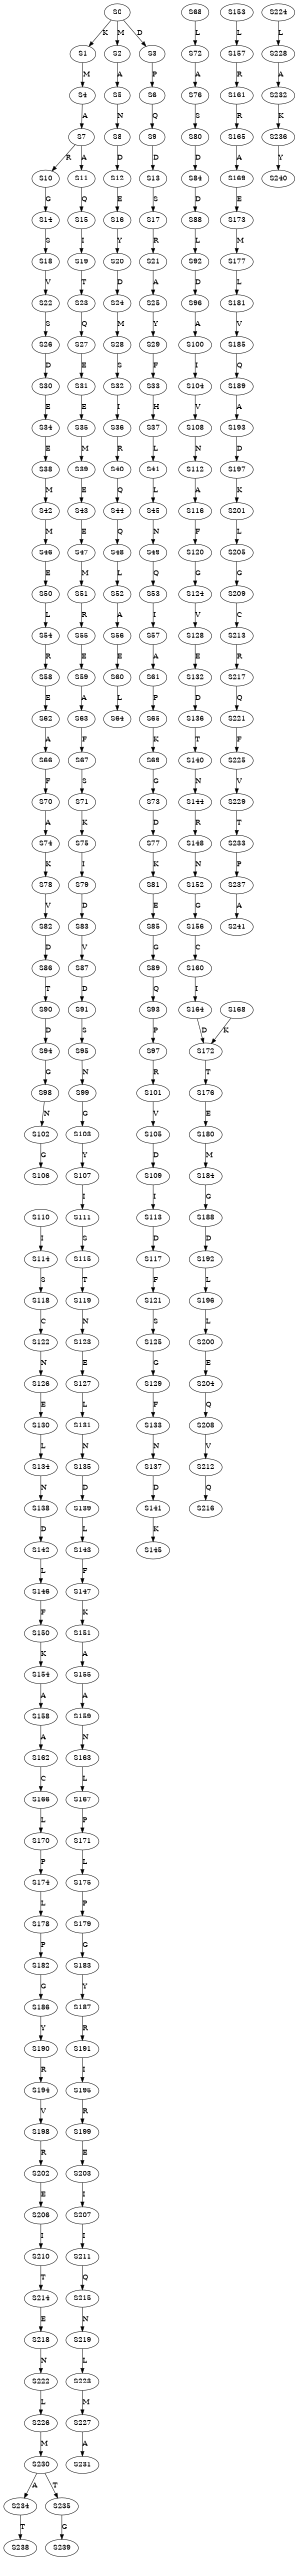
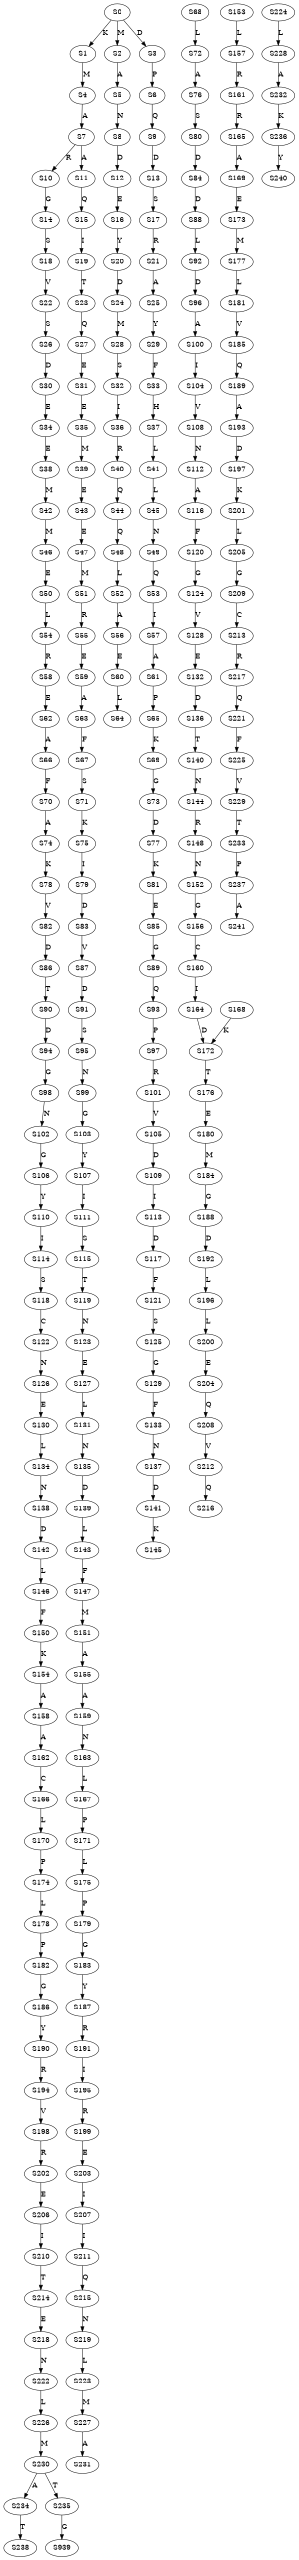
  strict digraph {
    S0
    S1
    S2
    S3
    S4
    S5
    S6
    S7
    S8
    S9
    S10
    S11
    S12
    S13
    S14
    S15
    S16
    S17
    S18
    S19
    S20
    S21
    S22
    S23
    S24
    S25
    S26
    S27
    S28
    S29
    S30
    S31
    S32
    S33
    S34
    S35
    S36
    S37
    S38
    S39
    S40
    S41
    S42
    S43
    S44
    S45
    S46
    S47
    S48
    S49
    S50
    S51
    S52
    S53
    S54
    S55
    S56
    S57
    S58
    S59
    S60
    S61
    S62
    S63
    S64
    S65
    S66
    S67
    S69
    S70
    S71
    S68
    S72
    S73
    S74
    S75
    S76
    S77
    S78
    S79
    S80
    S81
    S82
    S83
    S84
    S85
    S86
    S87
    S88
    S89
    S90
    S91
    S92
    S93
    S94
    S95
    S96
    S97
    S98
    S99
    S100
    S101
    S102
    S103
    S104
    S105
    S106
    S107
    S108
    S109
    S110
    S111
    S112
    S113
    S114
    S115
    S116
    S117
    S118
    S119
    S120
    S121
    S122
    S123
    S124
    S125
    S126
    S127
    S128
    S129
    S130
    S131
    S132
    S133
    S134
    S135
    S136
    S137
    S138
    S139
    S140
    S141
    S142
    S143
    S144
    S145
    S146
    S147
    S148
    S150
    S151
    S152
    S154
    S155
    S156
    S153
    S157
    S158
    S159
    S160
    S161
    S162
    S163
    S164
    S165
    S166
    S167
    S172
    S169
    S170
    S171
    S168
    S173
    S174
    S175
    S176
    S177
    S178
    S179
    S180
    S181
    S182
    S183
    S184
    S185
    S186
    S187
    S188
    S189
    S190
    S191
    S192
    S193
    S194
    S195
    S196
    S197
    S198
    S199
    S200
    S201
    S202
    S203
    S204
    S205
    S206
    S207
    S208
    S209
    S210
    S211
    S212
    S213
    S214
    S215
    S216
    S217
    S218
    S219
    S221
    S222
    S223
    S225
    S226
    S227
    S224
    S228
    S229
    S230
    S231
    S232
    S233
    S234
    S235
    S236
    S237
    S238
-   S239
+   S239 [label=S939]
    S240
    S241
    S0 -> S1 [label=K]
    S0 -> S2 [label=M]
    S0 -> S3 [label=D]
    S1 -> S4 [label=M]
    S2 -> S5 [label=A]
    S3 -> S6 [label=P]
    S4 -> S7 [label=A]
    S5 -> S8 [label=N]
    S6 -> S9 [label=Q]
    S7 -> S10 [label=R]
    S7 -> S11 [label=A]
    S8 -> S12 [label=D]
    S9 -> S13 [label=D]
    S10 -> S14 [label=G]
    S11 -> S15 [label=Q]
    S12 -> S16 [label=E]
    S13 -> S17 [label=S]
    S14 -> S18 [label=S]
    S15 -> S19 [label=I]
    S16 -> S20 [label=Y]
    S17 -> S21 [label=R]
    S18 -> S22 [label=V]
    S19 -> S23 [label=T]
    S20 -> S24 [label=D]
    S21 -> S25 [label=A]
    S22 -> S26 [label=S]
    S23 -> S27 [label=Q]
    S24 -> S28 [label=M]
    S25 -> S29 [label=Y]
    S26 -> S30 [label=D]
    S27 -> S31 [label=E]
    S28 -> S32 [label=S]
    S29 -> S33 [label=F]
    S30 -> S34 [label=E]
    S31 -> S35 [label=E]
    S32 -> S36 [label=I]
    S33 -> S37 [label=H]
    S34 -> S38 [label=E]
    S35 -> S39 [label=M]
    S36 -> S40 [label=R]
    S37 -> S41 [label=L]
    S38 -> S42 [label=M]
    S39 -> S43 [label=E]
    S40 -> S44 [label=Q]
    S41 -> S45 [label=L]
    S42 -> S46 [label=M]
    S43 -> S47 [label=E]
    S44 -> S48 [label=Q]
    S45 -> S49 [label=N]
    S46 -> S50 [label=E]
    S47 -> S51 [label=M]
    S48 -> S52 [label=L]
    S49 -> S53 [label=Q]
    S50 -> S54 [label=L]
    S51 -> S55 [label=R]
    S52 -> S56 [label=A]
    S53 -> S57 [label=I]
    S54 -> S58 [label=R]
    S55 -> S59 [label=E]
    S56 -> S60 [label=E]
    S57 -> S61 [label=A]
    S58 -> S62 [label=E]
    S59 -> S63 [label=A]
    S60 -> S64 [label=L]
    S61 -> S65 [label=P]
    S62 -> S66 [label=A]
    S63 -> S67 [label=F]
    S65 -> S69 [label=K]
    S66 -> S70 [label=F]
    S67 -> S71 [label=S]
    S69 -> S73 [label=G]
    S70 -> S74 [label=A]
    S71 -> S75 [label=K]
    S68 -> S72 [label=L]
    S72 -> S76 [label=A]
    S73 -> S77 [label=D]
    S74 -> S78 [label=K]
    S75 -> S79 [label=I]
    S76 -> S80 [label=S]
    S77 -> S81 [label=K]
    S78 -> S82 [label=V]
    S79 -> S83 [label=D]
    S80 -> S84 [label=D]
    S81 -> S85 [label=E]
    S82 -> S86 [label=D]
    S83 -> S87 [label=V]
    S84 -> S88 [label=D]
    S85 -> S89 [label=G]
    S86 -> S90 [label=T]
    S87 -> S91 [label=D]
    S88 -> S92 [label=L]
    S89 -> S93 [label=Q]
    S90 -> S94 [label=D]
    S91 -> S95 [label=S]
    S92 -> S96 [label=D]
    S93 -> S97 [label=P]
    S94 -> S98 [label=G]
    S95 -> S99 [label=N]
    S96 -> S100 [label=A]
    S97 -> S101 [label=R]
    S98 -> S102 [label=N]
    S99 -> S103 [label=G]
    S100 -> S104 [label=I]
    S101 -> S105 [label=V]
    S102 -> S106 [label=G]
    S103 -> S107 [label=Y]
    S104 -> S108 [label=V]
    S105 -> S109 [label=D]
+   S106 -> S110 [label=Y]
    S107 -> S111 [label=I]
    S108 -> S112 [label=N]
    S109 -> S113 [label=I]
    S110 -> S114 [label=I]
    S111 -> S115 [label=S]
    S112 -> S116 [label=A]
    S113 -> S117 [label=D]
    S114 -> S118 [label=S]
    S115 -> S119 [label=T]
    S116 -> S120 [label=F]
    S117 -> S121 [label=F]
    S118 -> S122 [label=C]
    S119 -> S123 [label=N]
    S120 -> S124 [label=G]
    S121 -> S125 [label=S]
    S122 -> S126 [label=N]
    S123 -> S127 [label=E]
    S124 -> S128 [label=V]
    S125 -> S129 [label=G]
    S126 -> S130 [label=E]
    S127 -> S131 [label=L]
    S128 -> S132 [label=E]
    S129 -> S133 [label=F]
    S130 -> S134 [label=L]
    S131 -> S135 [label=N]
    S132 -> S136 [label=D]
    S133 -> S137 [label=N]
    S134 -> S138 [label=N]
    S135 -> S139 [label=D]
    S136 -> S140 [label=T]
    S137 -> S141 [label=D]
    S138 -> S142 [label=D]
    S139 -> S143 [label=L]
    S140 -> S144 [label=N]
    S141 -> S145 [label=K]
    S142 -> S146 [label=L]
    S143 -> S147 [label=F]
    S144 -> S148 [label=R]
    S146 -> S150 [label=F]
-   S147 -> S151 [label=K]
+   S147 -> S151 [label=M]
    S148 -> S152 [label=N]
    S150 -> S154 [label=K]
    S151 -> S155 [label=A]
    S152 -> S156 [label=G]
    S154 -> S158 [label=A]
    S155 -> S159 [label=A]
    S156 -> S160 [label=C]
    S153 -> S157 [label=L]
    S157 -> S161 [label=R]
    S158 -> S162 [label=A]
    S159 -> S163 [label=N]
    S160 -> S164 [label=I]
    S161 -> S165 [label=R]
    S162 -> S166 [label=C]
    S163 -> S167 [label=L]
    S164 -> S172 [label=D]
    S165 -> S169 [label=A]
    S166 -> S170 [label=L]
    S167 -> S171 [label=P]
    S172 -> S176 [label=T]
    S169 -> S173 [label=E]
    S170 -> S174 [label=P]
    S171 -> S175 [label=L]
    S168 -> S172 [label=K]
    S173 -> S177 [label=M]
    S174 -> S178 [label=L]
    S175 -> S179 [label=P]
    S176 -> S180 [label=E]
    S177 -> S181 [label=L]
    S178 -> S182 [label=P]
    S179 -> S183 [label=G]
    S180 -> S184 [label=M]
    S181 -> S185 [label=V]
    S182 -> S186 [label=G]
    S183 -> S187 [label=Y]
    S184 -> S188 [label=G]
    S185 -> S189 [label=Q]
    S186 -> S190 [label=Y]
    S187 -> S191 [label=R]
    S188 -> S192 [label=D]
    S189 -> S193 [label=A]
    S190 -> S194 [label=R]
    S191 -> S195 [label=I]
    S192 -> S196 [label=L]
    S193 -> S197 [label=D]
    S194 -> S198 [label=V]
    S195 -> S199 [label=R]
    S196 -> S200 [label=L]
    S197 -> S201 [label=K]
    S198 -> S202 [label=R]
    S199 -> S203 [label=E]
    S200 -> S204 [label=E]
    S201 -> S205 [label=L]
    S202 -> S206 [label=E]
    S203 -> S207 [label=I]
    S204 -> S208 [label=Q]
    S205 -> S209 [label=G]
    S206 -> S210 [label=I]
    S207 -> S211 [label=I]
    S208 -> S212 [label=V]
    S209 -> S213 [label=C]
    S210 -> S214 [label=T]
    S211 -> S215 [label=Q]
    S212 -> S216 [label=Q]
    S213 -> S217 [label=R]
    S214 -> S218 [label=E]
    S215 -> S219 [label=N]
    S217 -> S221 [label=Q]
    S218 -> S222 [label=N]
    S219 -> S223 [label=L]
    S221 -> S225 [label=F]
    S222 -> S226 [label=L]
    S223 -> S227 [label=M]
    S225 -> S229 [label=V]
    S226 -> S230 [label=M]
    S227 -> S231 [label=A]
    S224 -> S228 [label=L]
    S228 -> S232 [label=A]
    S229 -> S233 [label=T]
    S230 -> S234 [label=A]
    S230 -> S235 [label=T]
    S232 -> S236 [label=K]
    S233 -> S237 [label=P]
    S234 -> S238 [label=T]
    S235 -> S239 [label=G]
    S236 -> S240 [label=Y]
    S237 -> S241 [label=A]
  }
